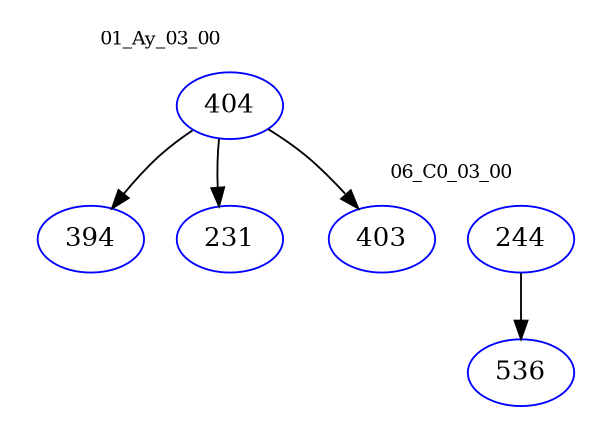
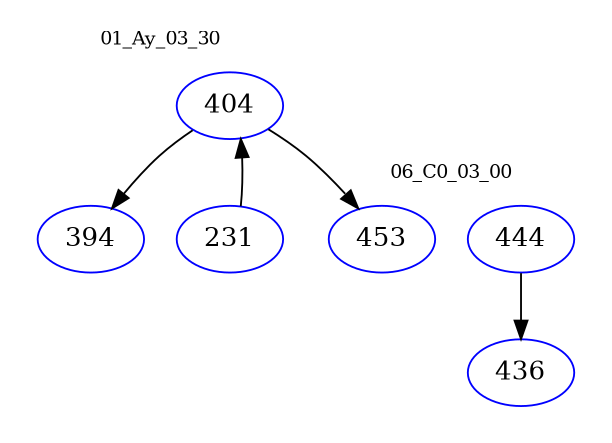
  digraph {
    node [color=blue]
    edge [color=black]
    n1 [label=404]
    n2 [label=394]
    n3 [label=231]
-   n4 [label=244]
-   n5 [label=536]
-   n6 [label=403]
+   n4 [label=444]
+   n5 [label=436]
+   n6 [label=453]
    subgraph cluster_1 {
      color=white
      fontsize=10
-     label="01_Ay_03_00"
+     label="01_Ay_03_30"
      n1
      n2
      n3
    }
    subgraph cluster_2 {
      color=white
      fontsize=10
      label="06_C0_03_00"
      n4
      n5
      n6
    }
    n1 -> n2
-   n1 -> n3
+   n3 -> n1
    n1 -> n6
    n4 -> n5
  }
